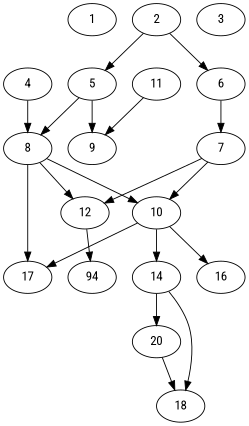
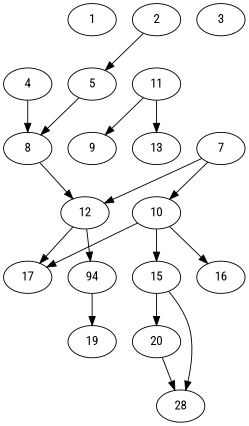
  digraph {
    fontname="Roboto Condensed"
    node [alpha=0.05 fontname="Roboto Condensed"]
    edge [fontname="Roboto Condensed"]
    1 [alpha=0.03 expect_size=44126208]
    2 [expect_size=25470976]
    5 [alpha=0.20 expect_size=28392448]
-   6 [expect_size=25229312]
    8 [alpha=0.15 expect_size=48342016]
    9 [alpha=0.15 expect_size=46160896]
    7 [alpha=0.20 expect_size=42791936]
    10 [alpha=0.13 expect_size=12976128]
    12 [alpha=0.04 expect_size=10212352]
    3 [expect_size=41048064]
    4 [alpha=0.02 expect_size=44046336]
-   15 [alpha=0.06 expect_size=40451072 label=14]
+   15 [alpha=0.06 expect_size=40451072]
    16 [alpha=0.12 expect_size=40046592]
    17 [alpha=0.11 expect_size=52302848]
    n15 [alpha=0.12 expect_size=34590720 label=94]
    11 [alpha=0.03 expect_size=51434496]
-   18 [alpha=0.19 expect_size=51531776]
+   13 [alpha=0.16 expect_size=22800384]
+   18 [alpha=0.19 expect_size=51531776 label=28]
    20 [expect_size=28660736]
+   19 [alpha=0.18 expect_size=39791616]
    2 -> 5
-   2 -> 6
    5 -> 8
-   5 -> 9
-   6 -> 7
-   8 -> 10
    8 -> 12
    7 -> 10
    7 -> 12
    10 -> 15
    10 -> 16
    10 -> 17
-   8 -> 17
+   12 -> 17
    12 -> n15
    4 -> 8
    15 -> 18
    15 -> 20
+   n15 -> 19
    11 -> 9
+   11 -> 13
    20 -> 18
  }
